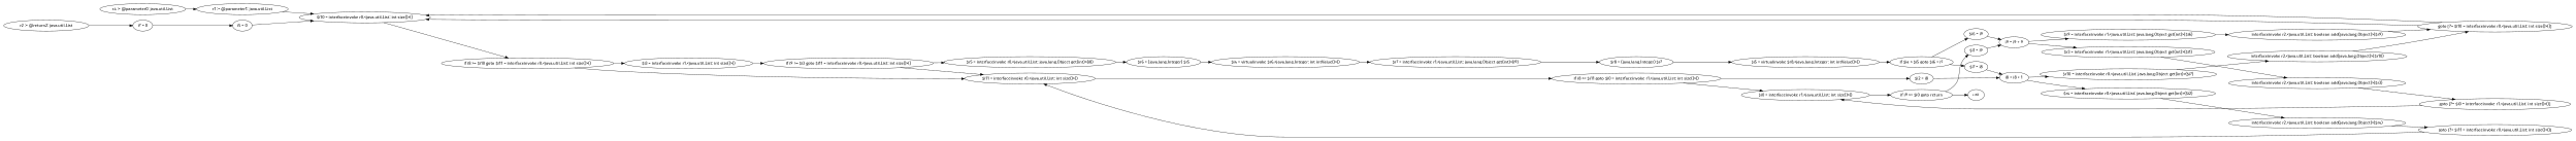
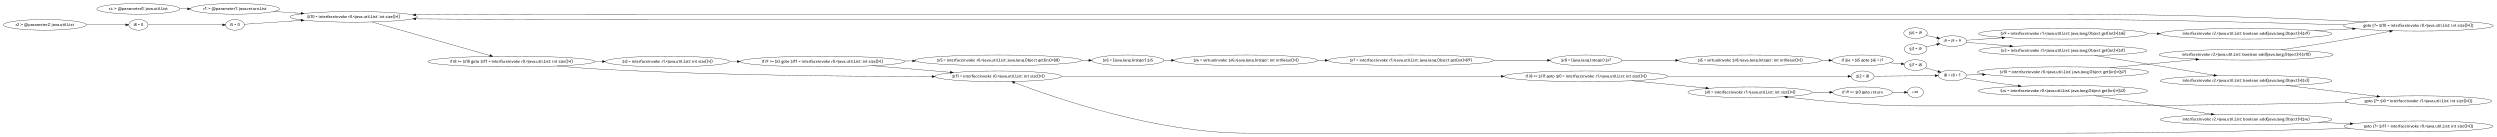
  digraph {
    fontname="Fira Sans"
    rankdir=LR
    node [fontname="Fira Sans"]
    edge [fontname="Fira Sans"]
    n1 [label="r4 := @parameter0: java.util.List"]
-   "r1 := @parameter1: java.util.List"
+   "r1 := @parameter1: java.util.List" [label="r1 := @parameter1: java.return.List"]
    "$i10 = interfaceinvoke r0.<java.util.List: int size()>()"
-   "r2 := @parameter2: java.util.List" [label="r2 := @return2: java.util.List"]
-   "i8 = 0" [label="i7 = 0"]
+   "r2 := @parameter2: java.util.List"
+   "i8 = 0"
    n6 [label="i5 = 0"]
    "if i8 >= $i10 goto $i11 = interfaceinvoke r0.<java.util.List: int size()>()"
    "$i3 = interfaceinvoke r1.<java.util.List: int size()>()"
    "$i11 = interfaceinvoke r0.<java.util.List: int size()>()"
    "if i9 >= $i3 goto $i11 = interfaceinvoke r0.<java.util.List: int size()>()"
    "if i8 >= $i11 goto $i0 = interfaceinvoke r1.<java.util.List: int size()>()"
    "$r5 = interfaceinvoke r0.<java.util.List: java.lang.Object get(int)>(i8)"
    "$r6 = (java.lang.Integer) $r5"
    "$i4 = virtualinvoke $r6.<java.lang.Integer: int intValue()>()"
    "$r7 = interfaceinvoke r1.<java.util.List: java.lang.Object get(int)>(i9)"
    "$r8 = (java.lang.Integer) $r7"
    "$i5 = virtualinvoke $r8.<java.lang.Integer: int intValue()>()"
    "if $i4 > $i5 goto $i6 = i9"
    "$i7 = i8"
    "$i6 = i9"
    "i8 = i8 + 1"
    n22 [label="i9 = i9 + 9"]
    "$r10 = interfaceinvoke r0.<java.util.List: java.lang.Object get(int)>($i7)"
    "$r4 = interfaceinvoke r0.<java.util.List: java.lang.Object get(int)>($i2)"
    "interfaceinvoke r2.<java.util.List: boolean add(java.lang.Object)>($r10)"
    "interfaceinvoke r2.<java.util.List: boolean add(java.lang.Object)>($r4)"
    "goto [?= $i10 = interfaceinvoke r0.<java.util.List: int size()>()]"
    "$r9 = interfaceinvoke r1.<java.util.List: java.lang.Object get(int)>($i6)"
    "$r3 = interfaceinvoke r1.<java.util.List: java.lang.Object get(int)>($i1)"
    "interfaceinvoke r2.<java.util.List: boolean add(java.lang.Object)>($r9)"
    "interfaceinvoke r2.<java.util.List: boolean add(java.lang.Object)>($r3)"
    "$i2 = i8"
    "$i0 = interfaceinvoke r1.<java.util.List: int size()>()"
    "if i9 >= $i0 goto return"
    "goto [?= $i11 = interfaceinvoke r0.<java.util.List: int size()>()]"
    "$i1 = i9"
    n37 [label=util]
    "goto [?= $i0 = interfaceinvoke r1.<java.util.List: int size()>()]"
    n1 -> "r1 := @parameter1: java.util.List"
    "r1 := @parameter1: java.util.List" -> "$i10 = interfaceinvoke r0.<java.util.List: int size()>()"
    "$i10 = interfaceinvoke r0.<java.util.List: int size()>()" -> "if i8 >= $i10 goto $i11 = interfaceinvoke r0.<java.util.List: int size()>()"
    "r2 := @parameter2: java.util.List" -> "i8 = 0"
    "i8 = 0" -> n6
    n6 -> "$i10 = interfaceinvoke r0.<java.util.List: int size()>()"
    "if i8 >= $i10 goto $i11 = interfaceinvoke r0.<java.util.List: int size()>()" -> "$i3 = interfaceinvoke r1.<java.util.List: int size()>()"
    "if i8 >= $i10 goto $i11 = interfaceinvoke r0.<java.util.List: int size()>()" -> "$i11 = interfaceinvoke r0.<java.util.List: int size()>()"
    "$i3 = interfaceinvoke r1.<java.util.List: int size()>()" -> "if i9 >= $i3 goto $i11 = interfaceinvoke r0.<java.util.List: int size()>()"
    "$i11 = interfaceinvoke r0.<java.util.List: int size()>()" -> "if i8 >= $i11 goto $i0 = interfaceinvoke r1.<java.util.List: int size()>()"
    "if i9 >= $i3 goto $i11 = interfaceinvoke r0.<java.util.List: int size()>()" -> "$i11 = interfaceinvoke r0.<java.util.List: int size()>()"
    "if i9 >= $i3 goto $i11 = interfaceinvoke r0.<java.util.List: int size()>()" -> "$r5 = interfaceinvoke r0.<java.util.List: java.lang.Object get(int)>(i8)"
    "if i8 >= $i11 goto $i0 = interfaceinvoke r1.<java.util.List: int size()>()" -> "$i2 = i8"
    "if i8 >= $i11 goto $i0 = interfaceinvoke r1.<java.util.List: int size()>()" -> "$i0 = interfaceinvoke r1.<java.util.List: int size()>()"
    "$r5 = interfaceinvoke r0.<java.util.List: java.lang.Object get(int)>(i8)" -> "$r6 = (java.lang.Integer) $r5"
    "$r6 = (java.lang.Integer) $r5" -> "$i4 = virtualinvoke $r6.<java.lang.Integer: int intValue()>()"
    "$i4 = virtualinvoke $r6.<java.lang.Integer: int intValue()>()" -> "$r7 = interfaceinvoke r1.<java.util.List: java.lang.Object get(int)>(i9)"
    "$r7 = interfaceinvoke r1.<java.util.List: java.lang.Object get(int)>(i9)" -> "$r8 = (java.lang.Integer) $r7"
    "$r8 = (java.lang.Integer) $r7" -> "$i5 = virtualinvoke $r8.<java.lang.Integer: int intValue()>()"
    "$i5 = virtualinvoke $r8.<java.lang.Integer: int intValue()>()" -> "if $i4 > $i5 goto $i6 = i9"
    "if $i4 > $i5 goto $i6 = i9" -> "$i7 = i8"
-   "if $i4 > $i5 goto $i6 = i9" -> "$i6 = i9"
    "$i7 = i8" -> "i8 = i8 + 1"
    "$i6 = i9" -> n22
    "i8 = i8 + 1" -> "$r10 = interfaceinvoke r0.<java.util.List: java.lang.Object get(int)>($i7)"
    "i8 = i8 + 1" -> "$r4 = interfaceinvoke r0.<java.util.List: java.lang.Object get(int)>($i2)"
    n22 -> "$r9 = interfaceinvoke r1.<java.util.List: java.lang.Object get(int)>($i6)"
    n22 -> "$r3 = interfaceinvoke r1.<java.util.List: java.lang.Object get(int)>($i1)"
    "$r10 = interfaceinvoke r0.<java.util.List: java.lang.Object get(int)>($i7)" -> "interfaceinvoke r2.<java.util.List: boolean add(java.lang.Object)>($r10)"
    "$r4 = interfaceinvoke r0.<java.util.List: java.lang.Object get(int)>($i2)" -> "interfaceinvoke r2.<java.util.List: boolean add(java.lang.Object)>($r4)"
    "interfaceinvoke r2.<java.util.List: boolean add(java.lang.Object)>($r10)" -> "goto [?= $i10 = interfaceinvoke r0.<java.util.List: int size()>()]"
    "interfaceinvoke r2.<java.util.List: boolean add(java.lang.Object)>($r4)" -> "goto [?= $i11 = interfaceinvoke r0.<java.util.List: int size()>()]"
    "goto [?= $i10 = interfaceinvoke r0.<java.util.List: int size()>()]" -> "$i10 = interfaceinvoke r0.<java.util.List: int size()>()"
    "goto [?= $i10 = interfaceinvoke r0.<java.util.List: int size()>()]" -> "$i10 = interfaceinvoke r0.<java.util.List: int size()>()"
    "$r9 = interfaceinvoke r1.<java.util.List: java.lang.Object get(int)>($i6)" -> "interfaceinvoke r2.<java.util.List: boolean add(java.lang.Object)>($r9)"
    "$r3 = interfaceinvoke r1.<java.util.List: java.lang.Object get(int)>($i1)" -> "interfaceinvoke r2.<java.util.List: boolean add(java.lang.Object)>($r3)"
    "interfaceinvoke r2.<java.util.List: boolean add(java.lang.Object)>($r9)" -> "goto [?= $i10 = interfaceinvoke r0.<java.util.List: int size()>()]"
    "interfaceinvoke r2.<java.util.List: boolean add(java.lang.Object)>($r3)" -> "goto [?= $i0 = interfaceinvoke r1.<java.util.List: int size()>()]"
    "$i2 = i8" -> "i8 = i8 + 1"
    "$i0 = interfaceinvoke r1.<java.util.List: int size()>()" -> "if i9 >= $i0 goto return"
-   "if i9 >= $i0 goto return" -> "$i1 = i9"
    "if i9 >= $i0 goto return" -> n37
    "goto [?= $i11 = interfaceinvoke r0.<java.util.List: int size()>()]" -> "$i11 = interfaceinvoke r0.<java.util.List: int size()>()"
    "$i1 = i9" -> n22
    "goto [?= $i0 = interfaceinvoke r1.<java.util.List: int size()>()]" -> "$i0 = interfaceinvoke r1.<java.util.List: int size()>()"
  }
